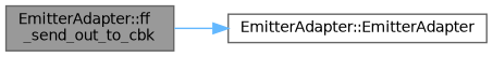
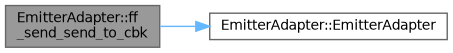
  digraph {
    rankdir=LR
    node [fontname=Helvetica fontsize=10 shape=box style=filled]
-   n1 [color=gray40 fillcolor=grey60 fontcolor=black height=0.2 label="EmitterAdapter::ff\l_send_out_to_cbk" width=0.4]
+   n1 [color=gray40 fillcolor=grey60 fontcolor=black height=0.2 label="EmitterAdapter::ff\l_send_send_to_cbk" width=0.4]
    n2 [color=grey40 fillcolor=white height=0.2 label="EmitterAdapter::EmitterAdapter" width=0.4]
    n1 -> n2 [color=steelblue1 fontname=Helvetica fontsize=10 labelfontname=Helvetica labelfontsize=10 style=solid]
  }
